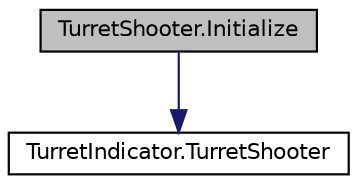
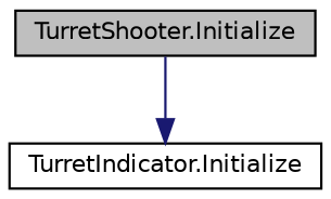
  digraph {
    rankdir=TB
    node [color=black fontname=Helvetica fontsize=10 shape=record style=filled]
    n1 [fillcolor=grey75 fontcolor=black height=0.2 label="TurretShooter.Initialize" width=0.4]
-   n2 [fillcolor=white height=0.2 label="TurretIndicator.TurretShooter" width=0.4]
+   n2 [fillcolor=white height=0.2 label="TurretIndicator.Initialize" width=0.4]
    n1 -> n2 [color=midnightblue fontname=Helvetica fontsize=10 labelfontname=Helvetica labelfontsize=10 style=solid]
  }
